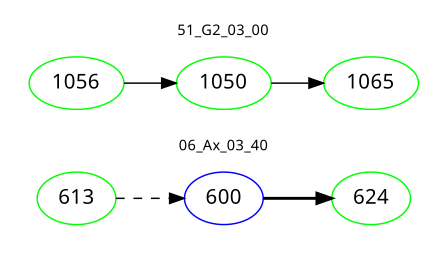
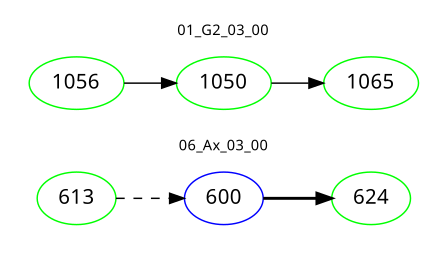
  digraph {
    fontname="Noto Sans"
    rankdir=LR
    node [color=green fontname="Noto Sans"]
    edge [color=black fontname="Noto Sans" style=solid]
    n1 [label=613]
    n2 [color=blue label=600]
    n3 [label=624]
    n4 [label=1056]
    n5 [label=1050]
    n6 [label=1065]
    subgraph cluster_1 {
      color=white
      fontsize=10
-     label="06_Ax_03_40"
+     label="06_Ax_03_00"
      n1
      n2
      n3
    }
    subgraph cluster_2 {
      color=white
      fontsize=10
-     label="51_G2_03_00"
+     label="01_G2_03_00"
      n4
      n5
      n6
    }
    n1 -> n2 [style=dashed]
    n2 -> n3 [style=bold]
    n4 -> n5
    n5 -> n6
  }
